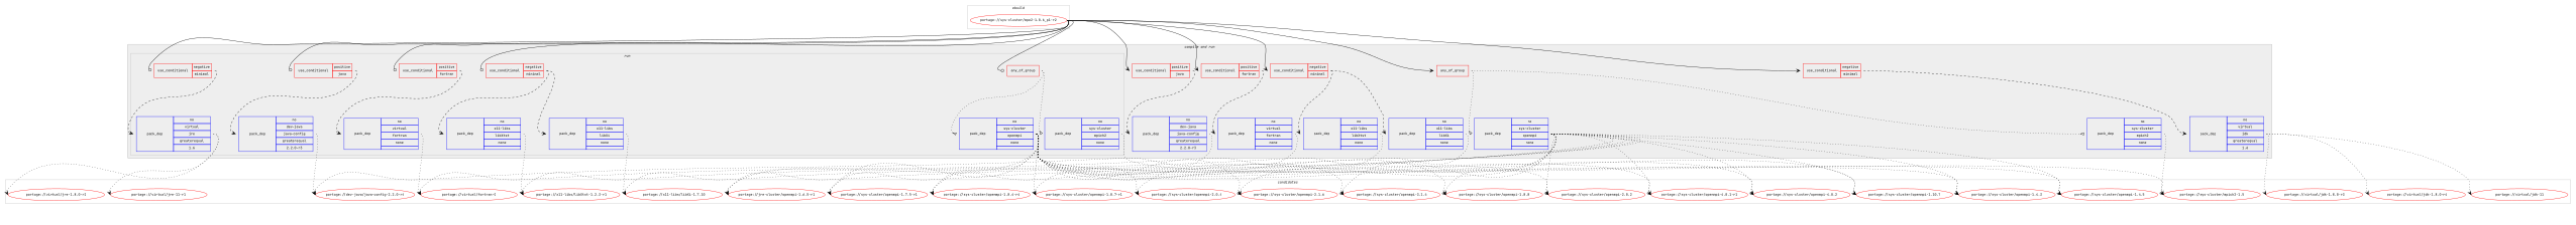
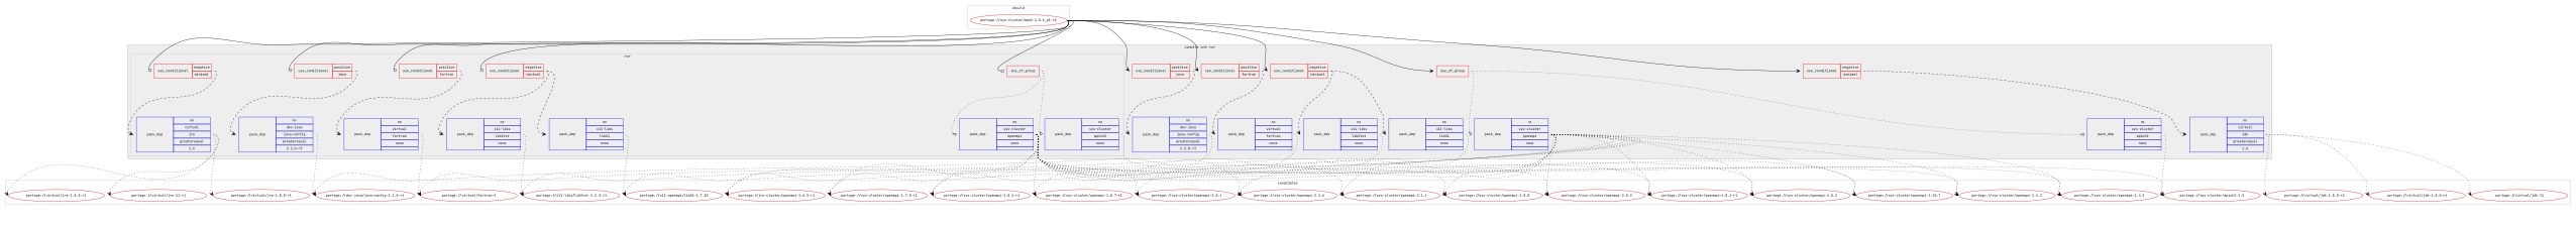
  digraph {
    compound=true
    concentrate=true
    fontname="JetBrains Mono"
    fontsize=10
    newrank=true
    rankdir=TB
    ranksep=1.5
    node [color=red fontname="JetBrains Mono" fontsize=10]
    edge [arrowhead=vee fontname="JetBrains Mono" headport=w style=dotted tailport=e weight=100]
    n1 [label="portage://sys-cluster/mpe2-1.0.6_p1-r2" width=4]
    n2 [color=blue label=<<TABLE BORDER="0" CELLBORDER="1" CELLSPACING="0" CELLPADDING="4" WIDTH="220"><TR><TD ROWSPAN="6" CELLPADDING="30">pack_dep</TD></TR><TR><TD WIDTH="110">no</TD></TR><TR><TD>sys-cluster</TD></TR><TR><TD>openmpi</TD></TR><TR><TD>none</TD></TR><TR><TD></TD></TR></TABLE>> shape=none]
    n3 [color=blue label=<<TABLE BORDER="0" CELLBORDER="1" CELLSPACING="0" CELLPADDING="4" WIDTH="220"><TR><TD ROWSPAN="6" CELLPADDING="30">pack_dep</TD></TR><TR><TD WIDTH="110">no</TD></TR><TR><TD>sys-cluster</TD></TR><TR><TD>mpich2</TD></TR><TR><TD>none</TD></TR><TR><TD></TD></TR></TABLE>> shape=none]
    n4 [label=<<TABLE BORDER="0" CELLBORDER="1" CELLSPACING="0" CELLPADDING="4"><TR><TD CELLPADDING="10">any_of_group</TD></TR></TABLE>> shape=none]
    n5 [color=blue label=<<TABLE BORDER="0" CELLBORDER="1" CELLSPACING="0" CELLPADDING="4" WIDTH="220"><TR><TD ROWSPAN="6" CELLPADDING="30">pack_dep</TD></TR><TR><TD WIDTH="110">no</TD></TR><TR><TD>virtual</TD></TR><TR><TD>jdk</TD></TR><TR><TD>greaterequal</TD></TR><TR><TD>1.6</TD></TR></TABLE>> shape=none]
    n6 [label=<<TABLE BORDER="0" CELLBORDER="1" CELLSPACING="0" CELLPADDING="4"><TR><TD ROWSPAN="3" CELLPADDING="10">use_conditional</TD></TR><TR><TD>negative</TD></TR><TR><TD>minimal</TD></TR></TABLE>> shape=none]
    n7 [color=blue label=<<TABLE BORDER="0" CELLBORDER="1" CELLSPACING="0" CELLPADDING="4" WIDTH="220"><TR><TD ROWSPAN="6" CELLPADDING="30">pack_dep</TD></TR><TR><TD WIDTH="110">no</TD></TR><TR><TD>x11-libs</TD></TR><TR><TD>libXtst</TD></TR><TR><TD>none</TD></TR><TR><TD></TD></TR></TABLE>> shape=none]
    n8 [color=blue label=<<TABLE BORDER="0" CELLBORDER="1" CELLSPACING="0" CELLPADDING="4" WIDTH="220"><TR><TD ROWSPAN="6" CELLPADDING="30">pack_dep</TD></TR><TR><TD WIDTH="110">no</TD></TR><TR><TD>x11-libs</TD></TR><TR><TD>libXi</TD></TR><TR><TD>none</TD></TR><TR><TD></TD></TR></TABLE>> shape=none]
    n9 [label=<<TABLE BORDER="0" CELLBORDER="1" CELLSPACING="0" CELLPADDING="4"><TR><TD ROWSPAN="3" CELLPADDING="10">use_conditional</TD></TR><TR><TD>negative</TD></TR><TR><TD>minimal</TD></TR></TABLE>> shape=none]
    n10 [color=blue label=<<TABLE BORDER="0" CELLBORDER="1" CELLSPACING="0" CELLPADDING="4" WIDTH="220"><TR><TD ROWSPAN="6" CELLPADDING="30">pack_dep</TD></TR><TR><TD WIDTH="110">no</TD></TR><TR><TD>virtual</TD></TR><TR><TD>fortran</TD></TR><TR><TD>none</TD></TR><TR><TD></TD></TR></TABLE>> shape=none]
    n11 [label=<<TABLE BORDER="0" CELLBORDER="1" CELLSPACING="0" CELLPADDING="4"><TR><TD ROWSPAN="3" CELLPADDING="10">use_conditional</TD></TR><TR><TD>positive</TD></TR><TR><TD>fortran</TD></TR></TABLE>> shape=none]
    n12 [color=blue label=<<TABLE BORDER="0" CELLBORDER="1" CELLSPACING="0" CELLPADDING="4" WIDTH="220"><TR><TD ROWSPAN="6" CELLPADDING="30">pack_dep</TD></TR><TR><TD WIDTH="110">no</TD></TR><TR><TD>dev-java</TD></TR><TR><TD>java-config</TD></TR><TR><TD>greaterequal</TD></TR><TR><TD>2.2.0-r3</TD></TR></TABLE>> shape=none]
    n13 [label=<<TABLE BORDER="0" CELLBORDER="1" CELLSPACING="0" CELLPADDING="4"><TR><TD ROWSPAN="3" CELLPADDING="10">use_conditional</TD></TR><TR><TD>positive</TD></TR><TR><TD>java</TD></TR></TABLE>> shape=none]
    n14 [color=blue label=<<TABLE BORDER="0" CELLBORDER="1" CELLSPACING="0" CELLPADDING="4" WIDTH="220"><TR><TD ROWSPAN="6" CELLPADDING="30">pack_dep</TD></TR><TR><TD WIDTH="110">no</TD></TR><TR><TD>sys-cluster</TD></TR><TR><TD>openmpi</TD></TR><TR><TD>none</TD></TR><TR><TD></TD></TR></TABLE>> shape=none]
    n15 [color=blue label=<<TABLE BORDER="0" CELLBORDER="1" CELLSPACING="0" CELLPADDING="4" WIDTH="220"><TR><TD ROWSPAN="6" CELLPADDING="30">pack_dep</TD></TR><TR><TD WIDTH="110">no</TD></TR><TR><TD>sys-cluster</TD></TR><TR><TD>mpich2</TD></TR><TR><TD>none</TD></TR><TR><TD></TD></TR></TABLE>> shape=none]
    n16 [label=<<TABLE BORDER="0" CELLBORDER="1" CELLSPACING="0" CELLPADDING="4"><TR><TD CELLPADDING="10">any_of_group</TD></TR></TABLE>> shape=none]
    n17 [color=blue label=<<TABLE BORDER="0" CELLBORDER="1" CELLSPACING="0" CELLPADDING="4" WIDTH="220"><TR><TD ROWSPAN="6" CELLPADDING="30">pack_dep</TD></TR><TR><TD WIDTH="110">no</TD></TR><TR><TD>virtual</TD></TR><TR><TD>jre</TD></TR><TR><TD>greaterequal</TD></TR><TR><TD>1.6</TD></TR></TABLE>> shape=none]
    n18 [label=<<TABLE BORDER="0" CELLBORDER="1" CELLSPACING="0" CELLPADDING="4"><TR><TD ROWSPAN="3" CELLPADDING="10">use_conditional</TD></TR><TR><TD>negative</TD></TR><TR><TD>minimal</TD></TR></TABLE>> shape=none]
    n19 [color=blue label=<<TABLE BORDER="0" CELLBORDER="1" CELLSPACING="0" CELLPADDING="4" WIDTH="220"><TR><TD ROWSPAN="6" CELLPADDING="30">pack_dep</TD></TR><TR><TD WIDTH="110">no</TD></TR><TR><TD>x11-libs</TD></TR><TR><TD>libXtst</TD></TR><TR><TD>none</TD></TR><TR><TD></TD></TR></TABLE>> shape=none]
    n20 [color=blue label=<<TABLE BORDER="0" CELLBORDER="1" CELLSPACING="0" CELLPADDING="4" WIDTH="220"><TR><TD ROWSPAN="6" CELLPADDING="30">pack_dep</TD></TR><TR><TD WIDTH="110">no</TD></TR><TR><TD>x11-libs</TD></TR><TR><TD>libXi</TD></TR><TR><TD>none</TD></TR><TR><TD></TD></TR></TABLE>> shape=none]
    n21 [label=<<TABLE BORDER="0" CELLBORDER="1" CELLSPACING="0" CELLPADDING="4"><TR><TD ROWSPAN="3" CELLPADDING="10">use_conditional</TD></TR><TR><TD>negative</TD></TR><TR><TD>minimal</TD></TR></TABLE>> shape=none]
    n22 [color=blue label=<<TABLE BORDER="0" CELLBORDER="1" CELLSPACING="0" CELLPADDING="4" WIDTH="220"><TR><TD ROWSPAN="6" CELLPADDING="30">pack_dep</TD></TR><TR><TD WIDTH="110">no</TD></TR><TR><TD>virtual</TD></TR><TR><TD>fortran</TD></TR><TR><TD>none</TD></TR><TR><TD></TD></TR></TABLE>> shape=none]
    n23 [label=<<TABLE BORDER="0" CELLBORDER="1" CELLSPACING="0" CELLPADDING="4"><TR><TD ROWSPAN="3" CELLPADDING="10">use_conditional</TD></TR><TR><TD>positive</TD></TR><TR><TD>fortran</TD></TR></TABLE>> shape=none]
    n24 [color=blue label=<<TABLE BORDER="0" CELLBORDER="1" CELLSPACING="0" CELLPADDING="4" WIDTH="220"><TR><TD ROWSPAN="6" CELLPADDING="30">pack_dep</TD></TR><TR><TD WIDTH="110">no</TD></TR><TR><TD>dev-java</TD></TR><TR><TD>java-config</TD></TR><TR><TD>greaterequal</TD></TR><TR><TD>2.2.0-r3</TD></TR></TABLE>> shape=none]
    n25 [label=<<TABLE BORDER="0" CELLBORDER="1" CELLSPACING="0" CELLPADDING="4"><TR><TD ROWSPAN="3" CELLPADDING="10">use_conditional</TD></TR><TR><TD>positive</TD></TR><TR><TD>java</TD></TR></TABLE>> shape=none]
    n26 [label="portage://sys-cluster/openmpi-4.0.2" width=4]
    n27 [label="portage://sys-cluster/openmpi-4.0.1-r1" width=4]
    n28 [label="portage://sys-cluster/openmpi-3.1.4" width=4]
    n29 [label="portage://sys-cluster/openmpi-2.1.6" width=4]
    n30 [label="portage://sys-cluster/openmpi-2.0.4" width=4]
    n31 [label="portage://sys-cluster/openmpi-2.0.2" width=4]
    n32 [label="portage://sys-cluster/openmpi-1.8.8" width=4]
    n33 [label="portage://sys-cluster/openmpi-1.8.7-r1" width=4]
    n34 [label="portage://sys-cluster/openmpi-1.8.4-r4" width=4]
    n35 [label="portage://sys-cluster/openmpi-1.7.5-r1" width=4]
    n36 [label="portage://jre-cluster/openmpi-1.6.5-r1" width=4]
    n37 [label="portage://sys-cluster/openmpi-1.4.5" width=4]
    n38 [label="portage://sys-cluster/openmpi-1.4.3" width=4]
    n39 [label="portage://sys-cluster/openmpi-1.10.7" width=4]
    n40 [label="portage://sys-cluster/mpich2-1.5" width=4]
    n41 [label="portage://virtual/jdk-11" width=4]
    n42 [label="portage://virtual/jdk-1.8.0-r4" width=4]
    n43 [label="portage://virtual/jdk-1.8.0-r3" width=4]
    n44 [label="portage://x11-libs/libXtst-1.2.3-r1" width=4]
-   n45 [label="portage://x11-libs/libXi-1.7.10" width=4]
+   n45 [label="portage://x11-openmpi/libXi-1.7.10" width=4]
    n46 [label="portage://virtual/fortran-0" width=4]
    n47 [label="portage://dev-java/java-config-2.2.0-r4" width=4]
    n48 [label="portage://virtual/jre-11-r1" width=4]
    n49 [label="portage://virtual/jre-1.8.0-r2" width=4]
+   n50 [label="portage://virtual/jre-1.8.0-r1" width=4]
    subgraph cluster_1 {
      color=gray
      label=<<i>ebuild</i>>
      rank=same
      n1
    }
    subgraph cluster_2 {
      color=gray
      label=<<i>dependencies</i>>
      subgraph cluster_3 {
        color=gray
        fillcolor="#eeeeee"
        label=<<i>compile</i>>
        style=filled
        subgraph sub_4 {
          color=gray
          fillcolor="#eeeeee"
          label=<<i>compile</i>>
          style=filled
          n4
          subgraph sub_5 {
            color=gray
            fillcolor="#eeeeee"
            label=<<i>compile</i>>
            style=filled
            n2
          }
          subgraph sub_6 {
            color=gray
            fillcolor="#eeeeee"
            label=<<i>compile</i>>
            style=filled
            n3
          }
        }
        subgraph sub_7 {
          color=gray
          fillcolor="#eeeeee"
          label=<<i>compile</i>>
          style=filled
          n6
          subgraph sub_8 {
            color=gray
            fillcolor="#eeeeee"
            label=<<i>compile</i>>
            style=filled
            n5
          }
        }
        subgraph sub_9 {
          color=gray
          fillcolor="#eeeeee"
          label=<<i>compile</i>>
          style=filled
          n9
          subgraph sub_10 {
            color=gray
            fillcolor="#eeeeee"
            label=<<i>compile</i>>
            style=filled
            n7
          }
          subgraph sub_11 {
            color=gray
            fillcolor="#eeeeee"
            label=<<i>compile</i>>
            style=filled
            n8
          }
        }
        subgraph sub_12 {
          color=gray
          fillcolor="#eeeeee"
          label=<<i>compile</i>>
          style=filled
          n11
          subgraph sub_13 {
            color=gray
            fillcolor="#eeeeee"
            label=<<i>compile</i>>
            style=filled
            n10
          }
        }
        subgraph sub_14 {
          color=gray
          fillcolor="#eeeeee"
          label=<<i>compile</i>>
          style=filled
          n13
          subgraph sub_15 {
            color=gray
            fillcolor="#eeeeee"
            label=<<i>compile</i>>
            style=filled
            n12
          }
        }
      }
      subgraph cluster_16 {
        color=gray
        fillcolor="#eeeeee"
        label=<<i>compile and run</i>>
        style=filled
      }
      subgraph cluster_17 {
        color=gray
        fillcolor="#eeeeee"
        label=<<i>run</i>>
        style=filled
        subgraph sub_18 {
          color=gray
          fillcolor="#eeeeee"
          label=<<i>run</i>>
          style=filled
          n16
          subgraph sub_19 {
            color=gray
            fillcolor="#eeeeee"
            label=<<i>run</i>>
            style=filled
            n14
          }
          subgraph sub_20 {
            color=gray
            fillcolor="#eeeeee"
            label=<<i>run</i>>
            style=filled
            n15
          }
        }
        subgraph sub_21 {
          color=gray
          fillcolor="#eeeeee"
          label=<<i>run</i>>
          style=filled
          n18
          subgraph sub_22 {
            color=gray
            fillcolor="#eeeeee"
            label=<<i>run</i>>
            style=filled
            n17
          }
        }
        subgraph sub_23 {
          color=gray
          fillcolor="#eeeeee"
          label=<<i>run</i>>
          style=filled
          n21
          subgraph sub_24 {
            color=gray
            fillcolor="#eeeeee"
            label=<<i>run</i>>
            style=filled
            n19
          }
          subgraph sub_25 {
            color=gray
            fillcolor="#eeeeee"
            label=<<i>run</i>>
            style=filled
            n20
          }
        }
        subgraph sub_26 {
          color=gray
          fillcolor="#eeeeee"
          label=<<i>run</i>>
          style=filled
          n23
          subgraph sub_27 {
            color=gray
            fillcolor="#eeeeee"
            label=<<i>run</i>>
            style=filled
            n22
          }
        }
        subgraph sub_28 {
          color=gray
          fillcolor="#eeeeee"
          label=<<i>run</i>>
          style=filled
          n25
          subgraph sub_29 {
            color=gray
            fillcolor="#eeeeee"
            label=<<i>run</i>>
            style=filled
            n24
          }
        }
      }
    }
    subgraph cluster_30 {
      color=gray
      label=<<i>candidates</i>>
      rank=same
      subgraph sub_31 {
        color=black
        label=<<i>candidates</i>>
        nodesep=1
        rank=same
        n26
        n27
        n28
        n29
        n30
        n31
        n32
        n33
        n34
        n35
        n36
        n37
        n38
        n39
      }
      subgraph sub_32 {
        color=black
        label=<<i>candidates</i>>
        nodesep=1
        rank=same
        n40
      }
      subgraph sub_33 {
        color=black
        label=<<i>candidates</i>>
        nodesep=1
        rank=same
        n41
        n42
        n43
      }
      subgraph sub_34 {
        color=black
        label=<<i>candidates</i>>
        nodesep=1
        rank=same
        n44
      }
      subgraph sub_35 {
        color=black
        label=<<i>candidates</i>>
        nodesep=1
        rank=same
        n45
      }
      subgraph sub_36 {
        color=black
        label=<<i>candidates</i>>
        nodesep=1
        rank=same
        n46
      }
      subgraph sub_37 {
        color=black
        label=<<i>candidates</i>>
        nodesep=1
        rank=same
        n47
      }
      subgraph sub_38 {
        color=black
        label=<<i>candidates</i>>
        nodesep=1
        rank=same
        n26
        n27
        n28
        n29
        n30
        n31
        n32
        n33
        n34
        n35
        n36
        n37
        n38
        n39
      }
      subgraph sub_39 {
        color=black
        label=<<i>candidates</i>>
        nodesep=1
        rank=same
        n40
      }
      subgraph sub_40 {
        color=black
        label=<<i>candidates</i>>
        nodesep=1
        rank=same
        n48
        n49
+       n50
      }
      subgraph sub_41 {
        color=black
        label=<<i>candidates</i>>
        nodesep=1
        rank=same
        n44
      }
      subgraph sub_42 {
        color=black
        label=<<i>candidates</i>>
        nodesep=1
        rank=same
        n45
      }
      subgraph sub_43 {
        color=black
        label=<<i>candidates</i>>
        nodesep=1
        rank=same
        n46
      }
      subgraph sub_44 {
        color=black
        label=<<i>candidates</i>>
        nodesep=1
        rank=same
        n47
      }
    }
    n1 -> n4 [style=solid weight=20]
    n1 -> n6 [style=solid weight=20]
    n1 -> n9 [style=solid weight=20]
    n1 -> n11 [style=solid weight=20]
    n1 -> n13 [style=solid weight=20]
    n1 -> n16 [arrowhead=odot style=solid weight=20]
    n1 -> n18 [arrowhead=odot style=solid weight=20]
    n1 -> n21 [arrowhead=odot style=solid weight=20]
    n1 -> n23 [arrowhead=odot style=solid weight=20]
    n1 -> n25 [arrowhead=odot style=solid weight=20]
    n2 -> n26
    n2 -> n27
    n2 -> n28
    n2 -> n29
    n2 -> n30
    n2 -> n31
    n2 -> n32
    n2 -> n33
    n2 -> n34
    n2 -> n35
    n2 -> n36
    n2 -> n37
    n2 -> n38
    n2 -> n39
    n3 -> n40
    n4 -> n2 [arrowhead=oinv weight=20]
    n4 -> n3 [arrowhead=oinv weight=20]
    n5 -> n41
    n5 -> n42
    n5 -> n43
    n6 -> n5 [style=dashed weight=20]
    n7 -> n44
    n8 -> n45
    n9 -> n7 [style=dashed weight=20]
    n9 -> n8 [style=dashed weight=20]
    n10 -> n46
    n11 -> n10 [style=dashed weight=20]
    n12 -> n47
    n13 -> n12 [style=dashed weight=20]
    n14 -> n26
    n14 -> n27
    n14 -> n28
    n14 -> n29
    n14 -> n30
    n14 -> n31
    n14 -> n32
    n14 -> n33
    n14 -> n34
    n14 -> n35
    n14 -> n36
    n14 -> n37
    n14 -> n38
    n14 -> n39
    n15 -> n40
    n16 -> n14 [arrowhead=oinv weight=20]
    n16 -> n15 [arrowhead=oinv weight=20]
    n17 -> n48
    n17 -> n49
+   n17 -> n50
    n18 -> n17 [style=dashed weight=20]
    n19 -> n44
    n20 -> n45
    n21 -> n19 [style=dashed weight=20]
    n21 -> n20 [style=dashed weight=20]
    n22 -> n46
    n23 -> n22 [style=dashed weight=20]
    n24 -> n47
    n25 -> n24 [style=dashed weight=20]
  }
